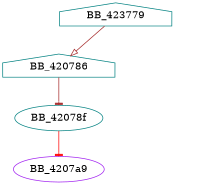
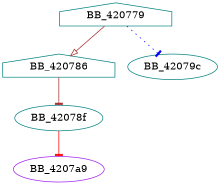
  digraph {
    node [color=teal shape=ellipse]
    edge [arrowhead=tee color=brown style=solid]
-   BB_420779 [shape=house label=BB_423779]
+   BB_420779 [shape=house]
    BB_420786 [shape=house]
+   BB_42079c
    BB_42078f
    BB_4207a9 [color=purple]
    BB_420779 -> BB_420786 [arrowhead=onormal]
+   BB_420779 -> BB_42079c [color=blue style=dotted]
    BB_420786 -> BB_42078f
    BB_42078f -> BB_4207a9 [color=red]
  }
